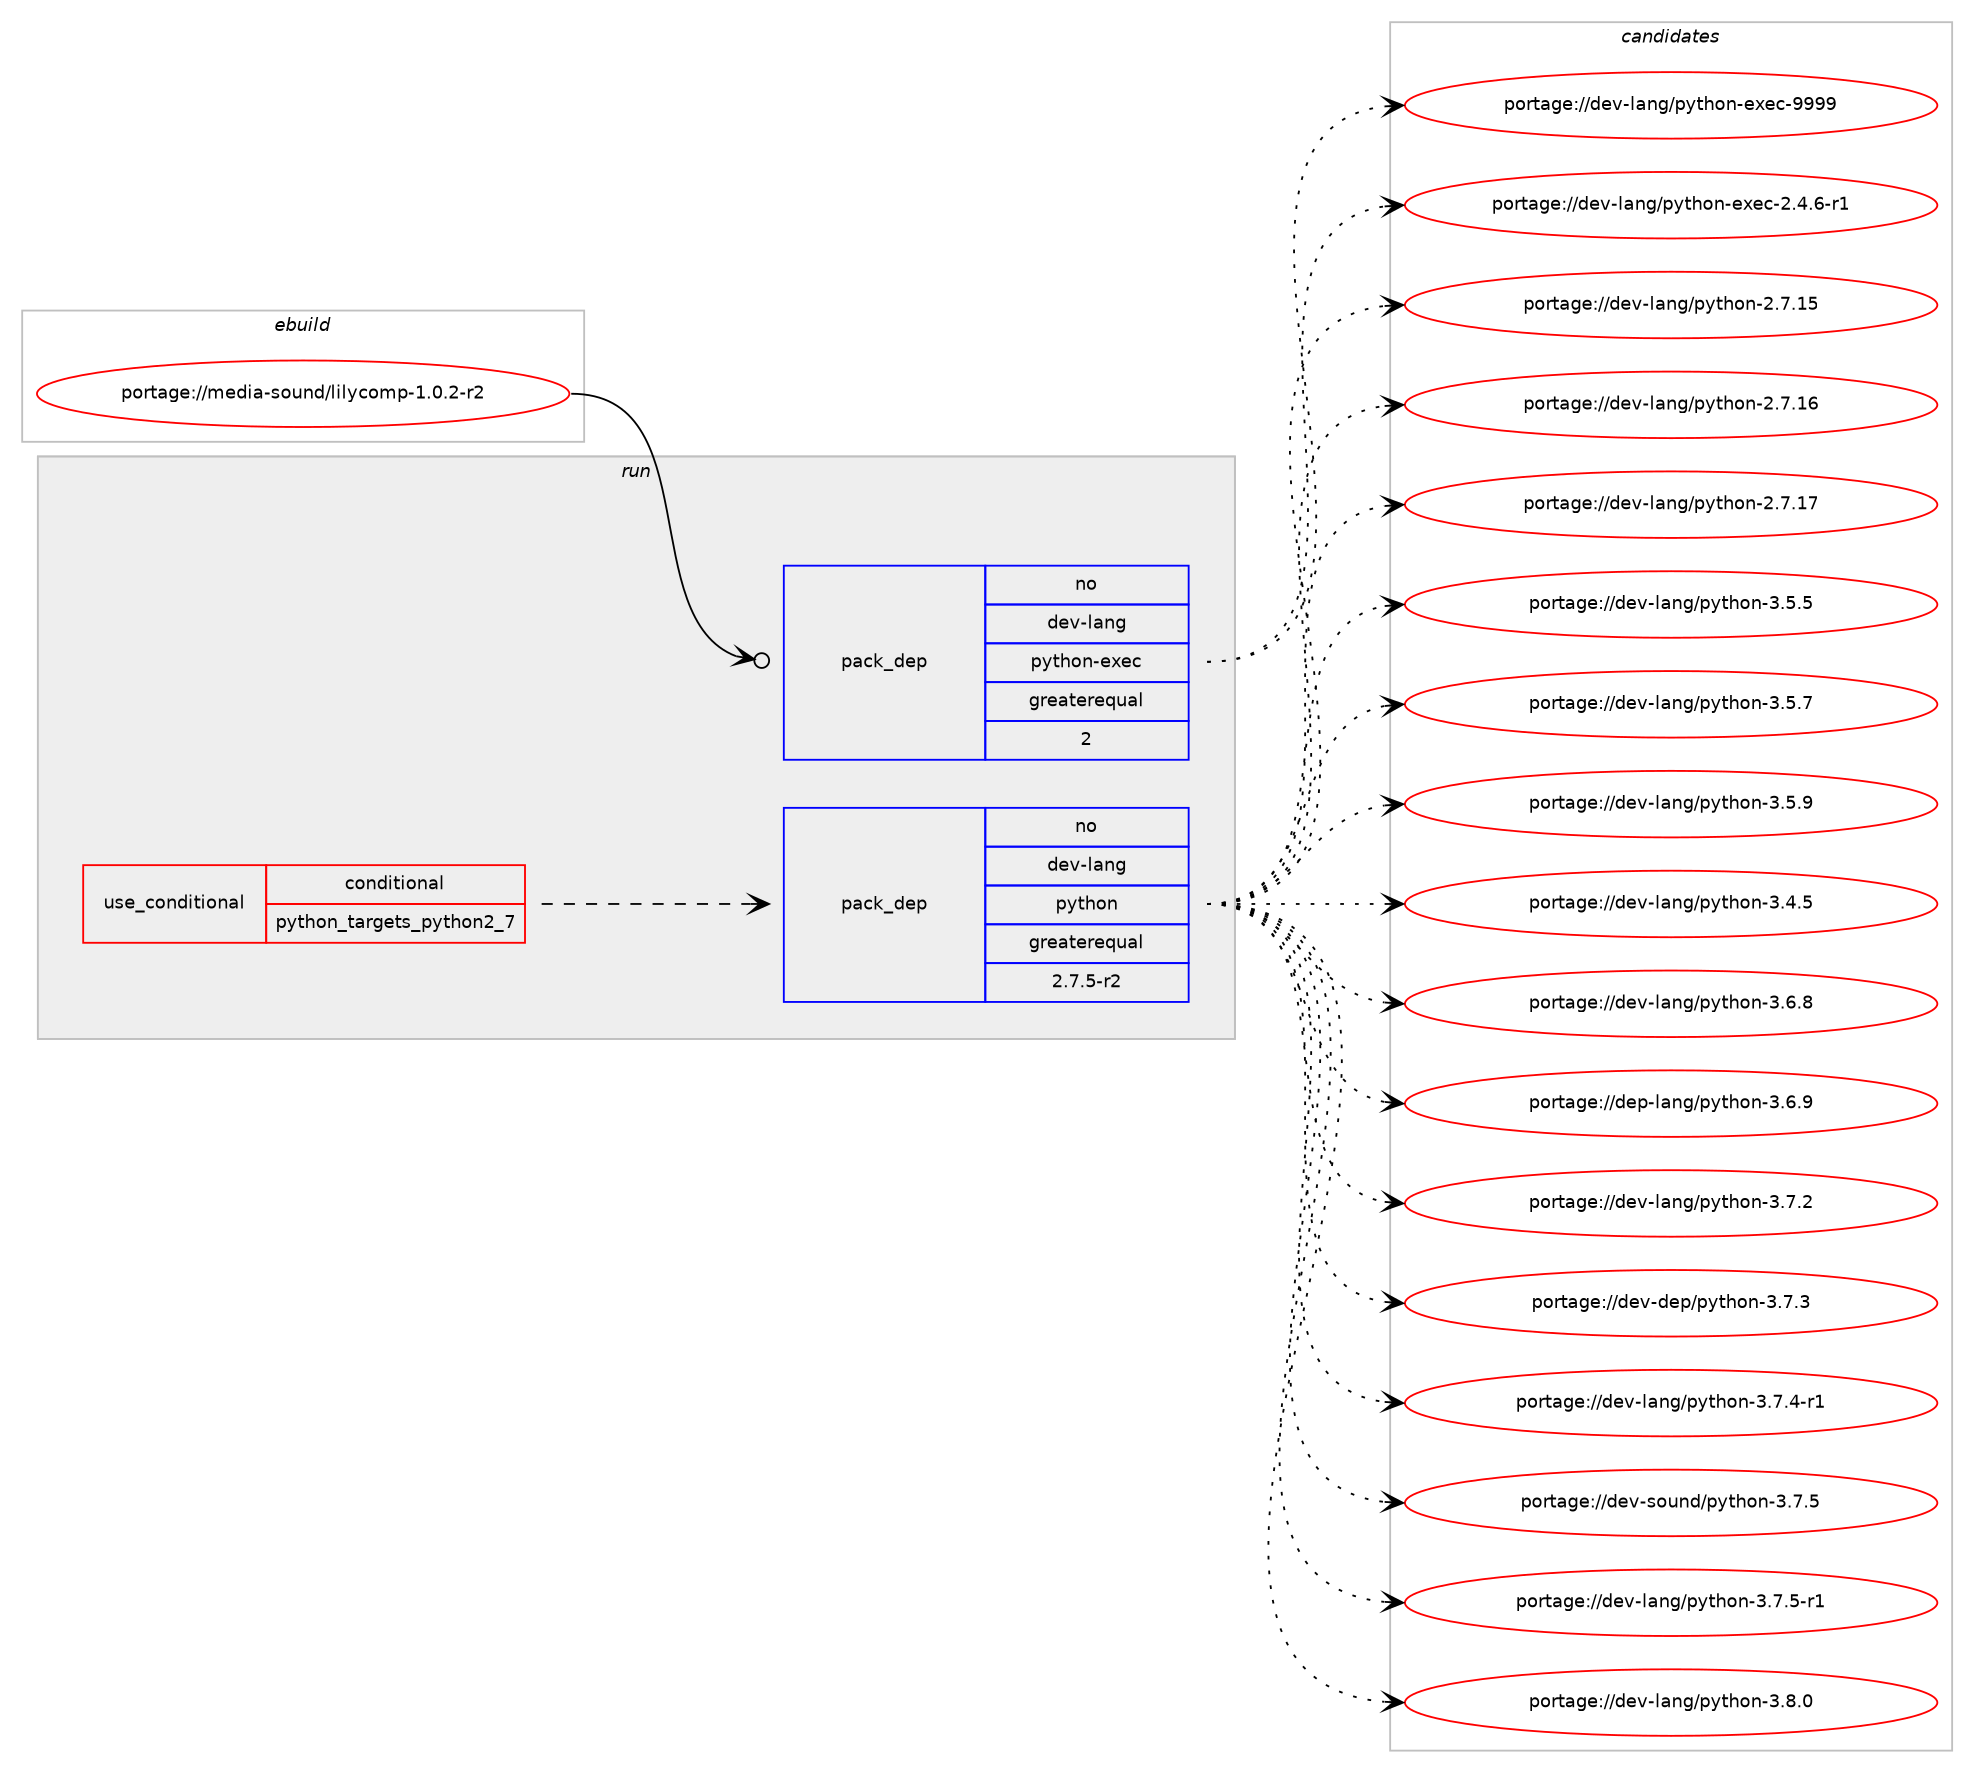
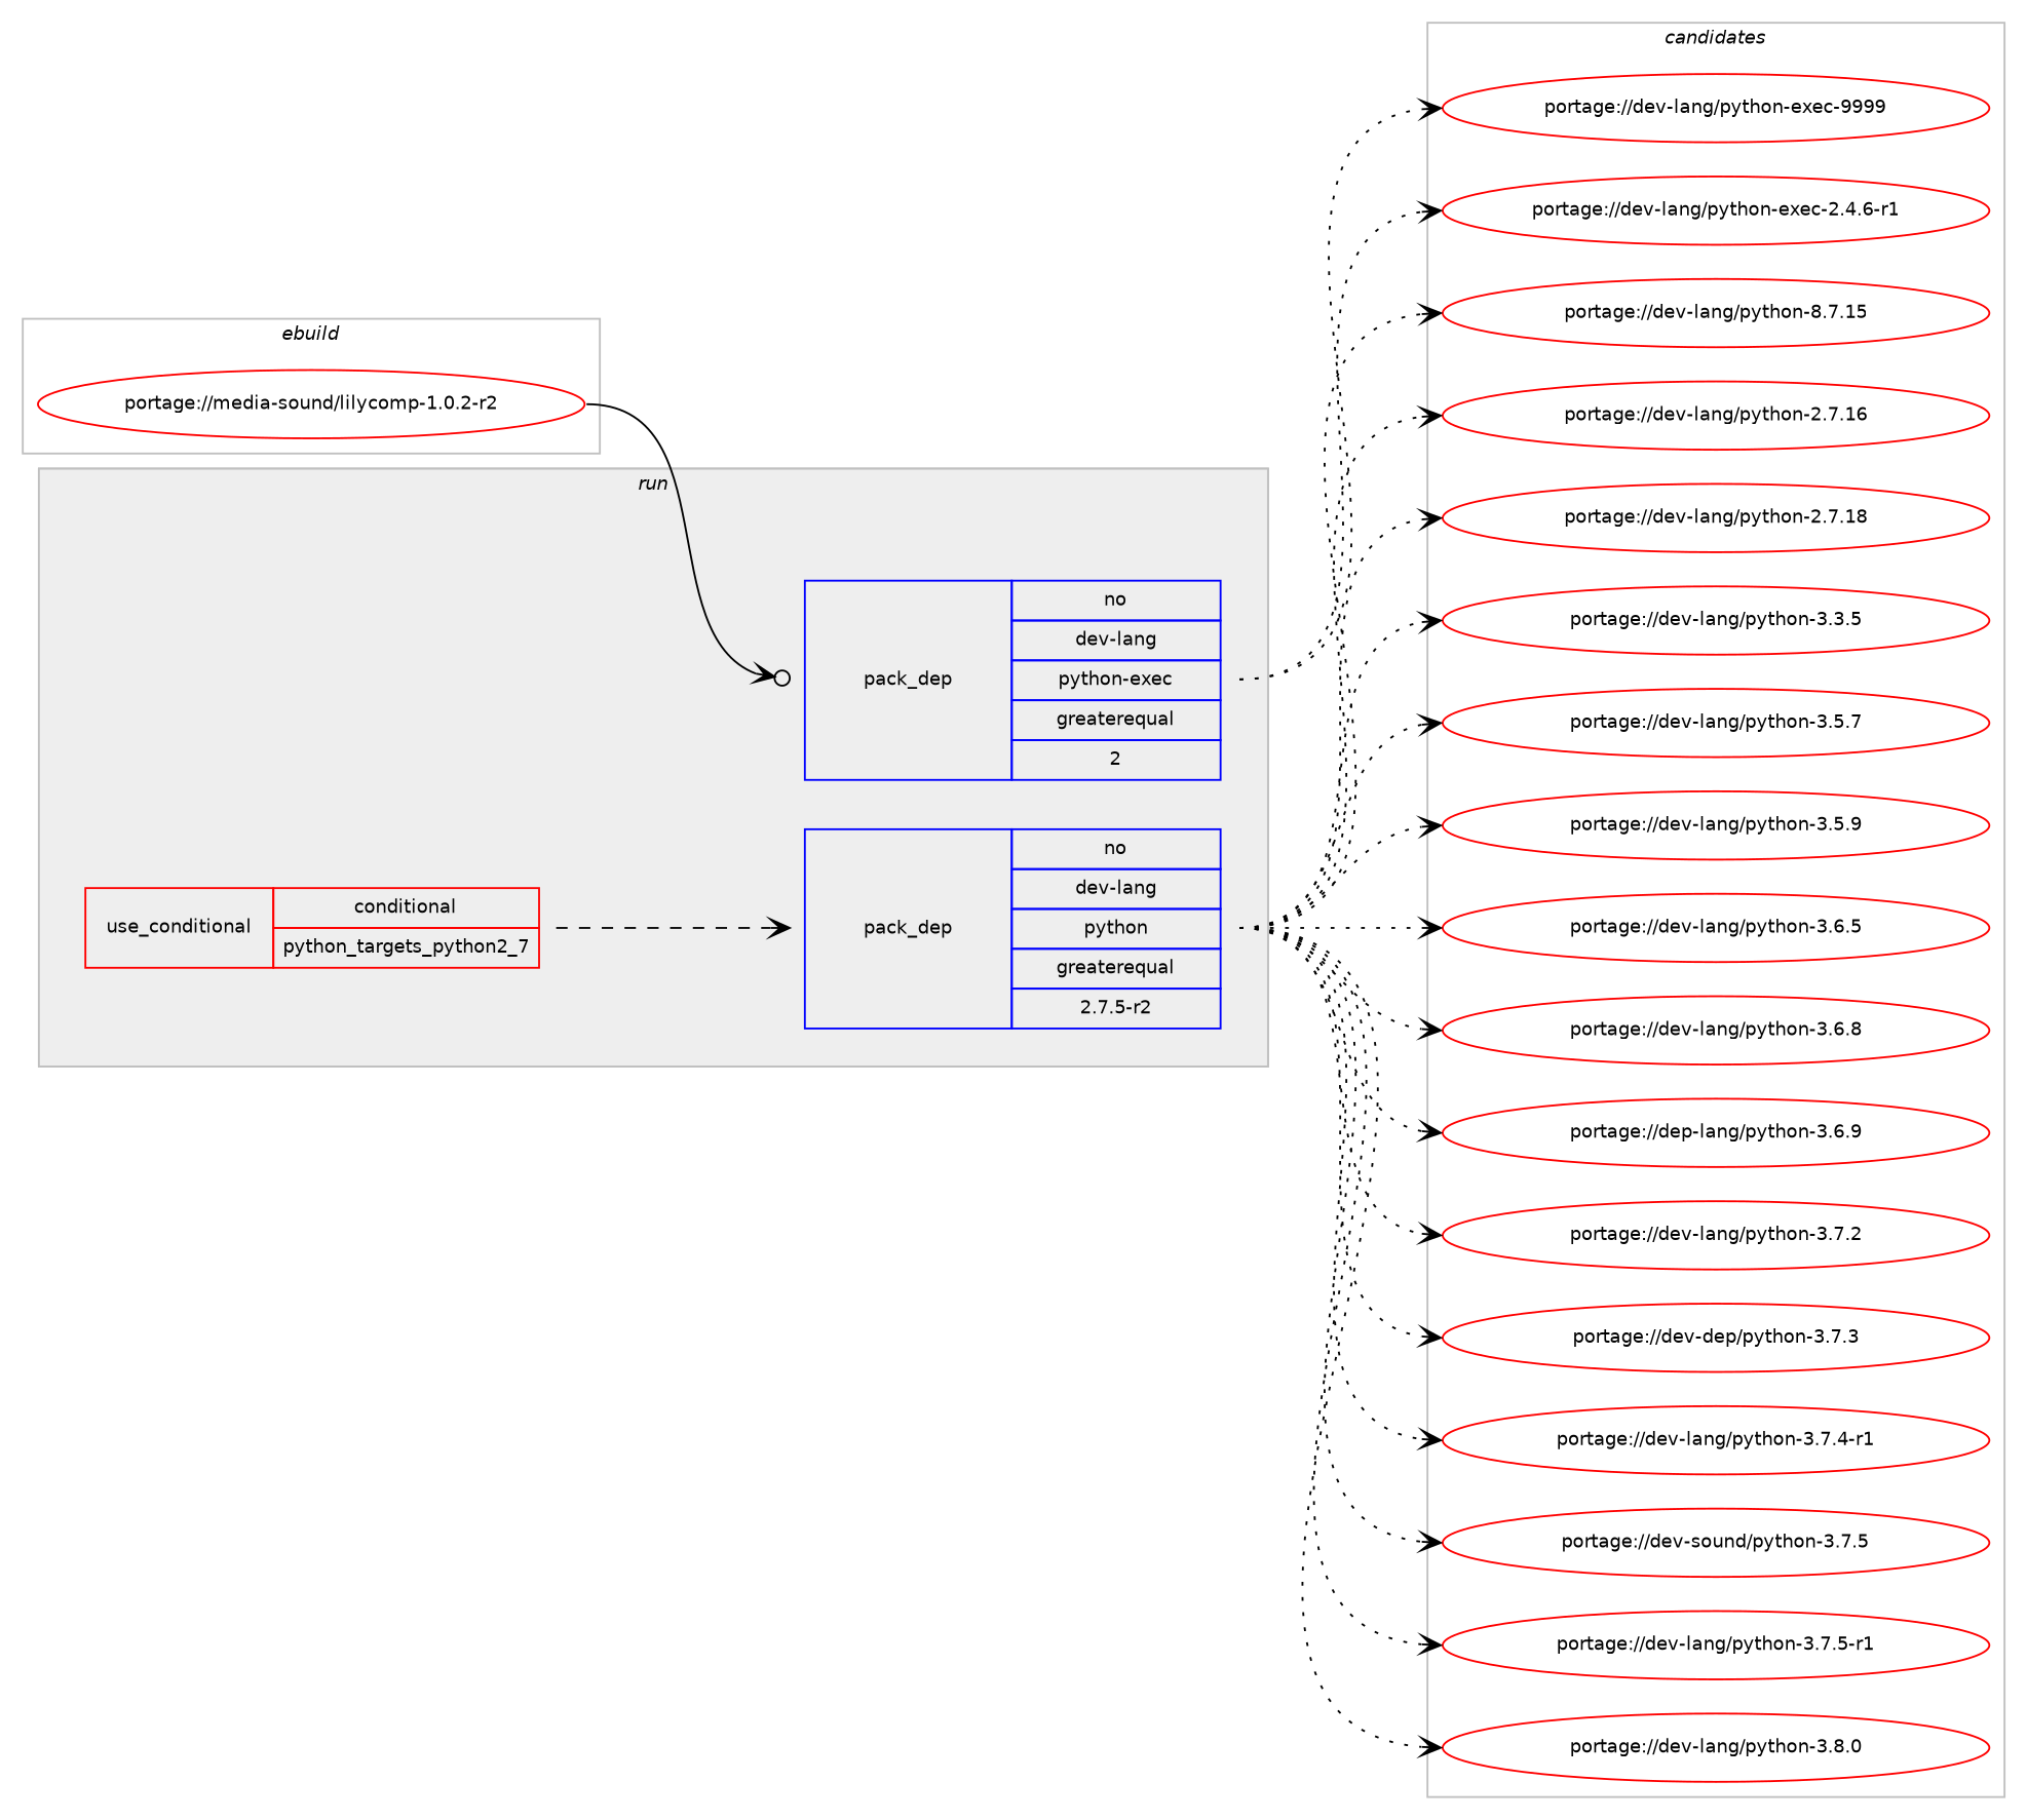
  digraph {
    compound=true
    concentrate=true
    fontname=Helvetica
    fontsize=10
    newrank=true
    rankdir=LR
    ranksep=1.5
    node [color=red fontname=Helvetica fontsize=10]
    edge [arrowhead=vee headport=w style=dotted tailport=e weight=100]
    n1 [label="portage://media-sound/lilycomp-1.0.2-r2" width=4]
    n2 [color=blue label=<<TABLE BORDER="0" CELLBORDER="1" CELLSPACING="0" CELLPADDING="4" WIDTH="220"><TR><TD ROWSPAN="6" CELLPADDING="30">pack_dep</TD></TR><TR><TD WIDTH="110">no</TD></TR><TR><TD>dev-lang</TD></TR><TR><TD>python</TD></TR><TR><TD>greaterequal</TD></TR><TR><TD>2.7.5-r2</TD></TR></TABLE>> shape=none]
    n3 [label=<<TABLE BORDER="0" CELLBORDER="1" CELLSPACING="0" CELLPADDING="4"><TR><TD ROWSPAN="3" CELLPADDING="10">use_conditional</TD></TR><TR><TD>conditional</TD></TR><TR><TD>python_targets_python2_7</TD></TR></TABLE>> shape=none]
    n4 [color=blue label=<<TABLE BORDER="0" CELLBORDER="1" CELLSPACING="0" CELLPADDING="4" WIDTH="220"><TR><TD ROWSPAN="6" CELLPADDING="30">pack_dep</TD></TR><TR><TD WIDTH="110">no</TD></TR><TR><TD>dev-lang</TD></TR><TR><TD>python-exec</TD></TR><TR><TD>greaterequal</TD></TR><TR><TD>2</TD></TR></TABLE>> shape=none]
-   n5 [label="portage://dev-lang/python-2.7.15" width=4]
+   n5 [label="portage://dev-lang/python-8.7.15" width=4]
    n6 [label="portage://dev-lang/python-2.7.16" width=4]
-   n7 [label="portage://dev-lang/python-2.7.17" width=4]
-   n8 [label="portage://dev-lang/python-3.5.5" width=4]
+   n7 [label="portage://dev-lang/python-2.7.18" width=4]
+   n8 [label="portage://dev-lang/python-3.3.5" width=4]
    n9 [label="portage://dev-lang/python-3.5.7" width=4]
    n10 [label="portage://dev-lang/python-3.5.9" width=4]
-   n11 [label="portage://dev-lang/python-3.4.5" width=4]
+   n11 [label="portage://dev-lang/python-3.6.5" width=4]
    n12 [label="portage://dev-lang/python-3.6.8" width=4]
    n13 [label="portage://dep-lang/python-3.6.9" width=4]
    n14 [label="portage://dev-lang/python-3.7.2" width=4]
    n15 [label="portage://dev-dep/python-3.7.3" width=4]
    n16 [label="portage://dev-lang/python-3.7.4-r1" width=4]
    n17 [label="portage://dev-sound/python-3.7.5" width=4]
    n18 [label="portage://dev-lang/python-3.7.5-r1" width=4]
    n19 [label="portage://dev-lang/python-3.8.0" width=4]
    n20 [label="portage://dev-lang/python-exec-2.4.6-r1" width=4]
    n21 [label="portage://dev-lang/python-exec-9999" width=4]
    subgraph cluster_1 {
      color=gray
      label=<<i>ebuild</i>>
      rank=same
      n1
    }
    subgraph cluster_2 {
      color=gray
      label=<<i>dependencies</i>>
      subgraph cluster_3 {
        color=gray
        fillcolor="#eeeeee"
        label=<<i>compile</i>>
        style=filled
      }
      subgraph cluster_4 {
        color=gray
        fillcolor="#eeeeee"
        label=<<i>compile and run</i>>
        style=filled
        subgraph sub_5 {
          color=gray
          fillcolor="#eeeeee"
          label=<<i>compile and run</i>>
          style=filled
          n3
          subgraph sub_6 {
            color=gray
            fillcolor="#eeeeee"
            label=<<i>compile and run</i>>
            style=filled
            n2
          }
        }
        subgraph sub_7 {
          color=gray
          fillcolor="#eeeeee"
          label=<<i>compile and run</i>>
          style=filled
          n4
        }
      }
      subgraph cluster_8 {
        color=gray
        fillcolor="#eeeeee"
        label=<<i>run</i>>
        style=filled
      }
    }
    subgraph cluster_9 {
      color=gray
      label=<<i>candidates</i>>
      rank=same
      subgraph sub_10 {
        color=black
        label=<<i>candidates</i>>
        nodesep=1
        rank=same
        n5
        n6
        n7
        n8
        n9
        n10
        n11
        n12
        n13
        n14
        n15
        n16
        n17
        n18
        n19
      }
      subgraph sub_11 {
        color=black
        label=<<i>candidates</i>>
        nodesep=1
        rank=same
        n20
        n21
      }
    }
    n1 -> n4 [arrowhead=odotvee style=solid weight=20]
    n2 -> n5
    n2 -> n6
    n2 -> n7
    n2 -> n8
    n2 -> n9
    n2 -> n10
    n2 -> n11
    n2 -> n12
    n2 -> n13
    n2 -> n14
    n2 -> n15
    n2 -> n16
    n2 -> n17
    n2 -> n18
    n2 -> n19
    n3 -> n2 [style=dashed weight=20]
    n4 -> n20
    n4 -> n21
  }
